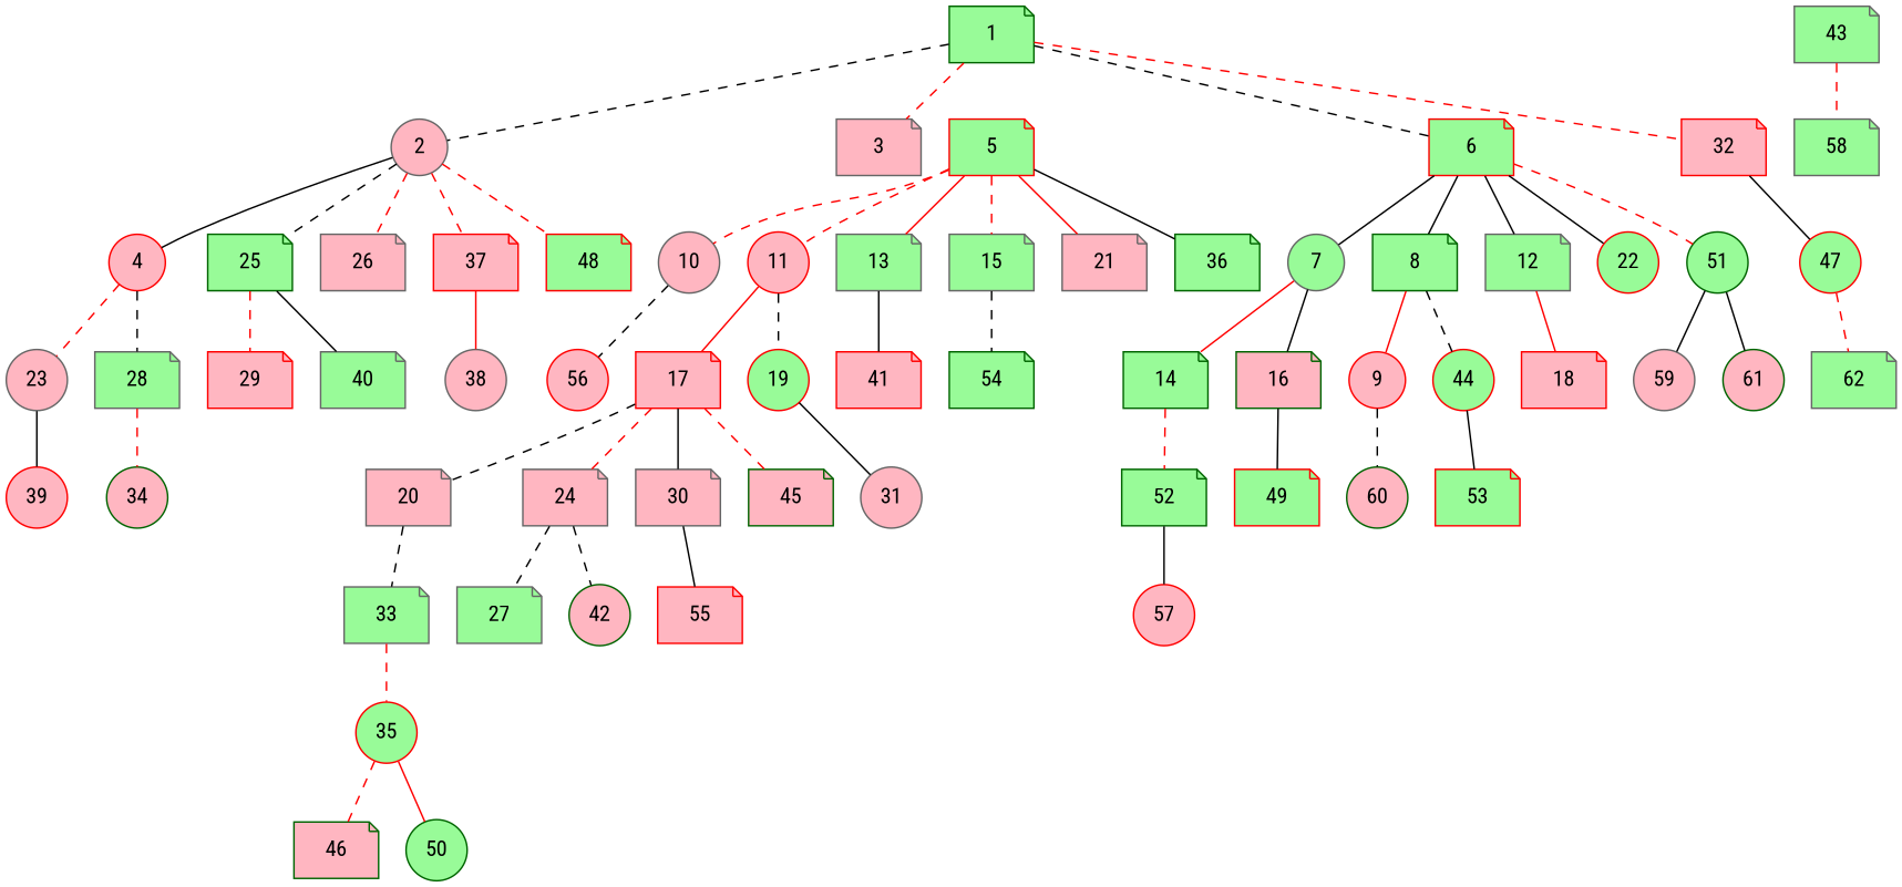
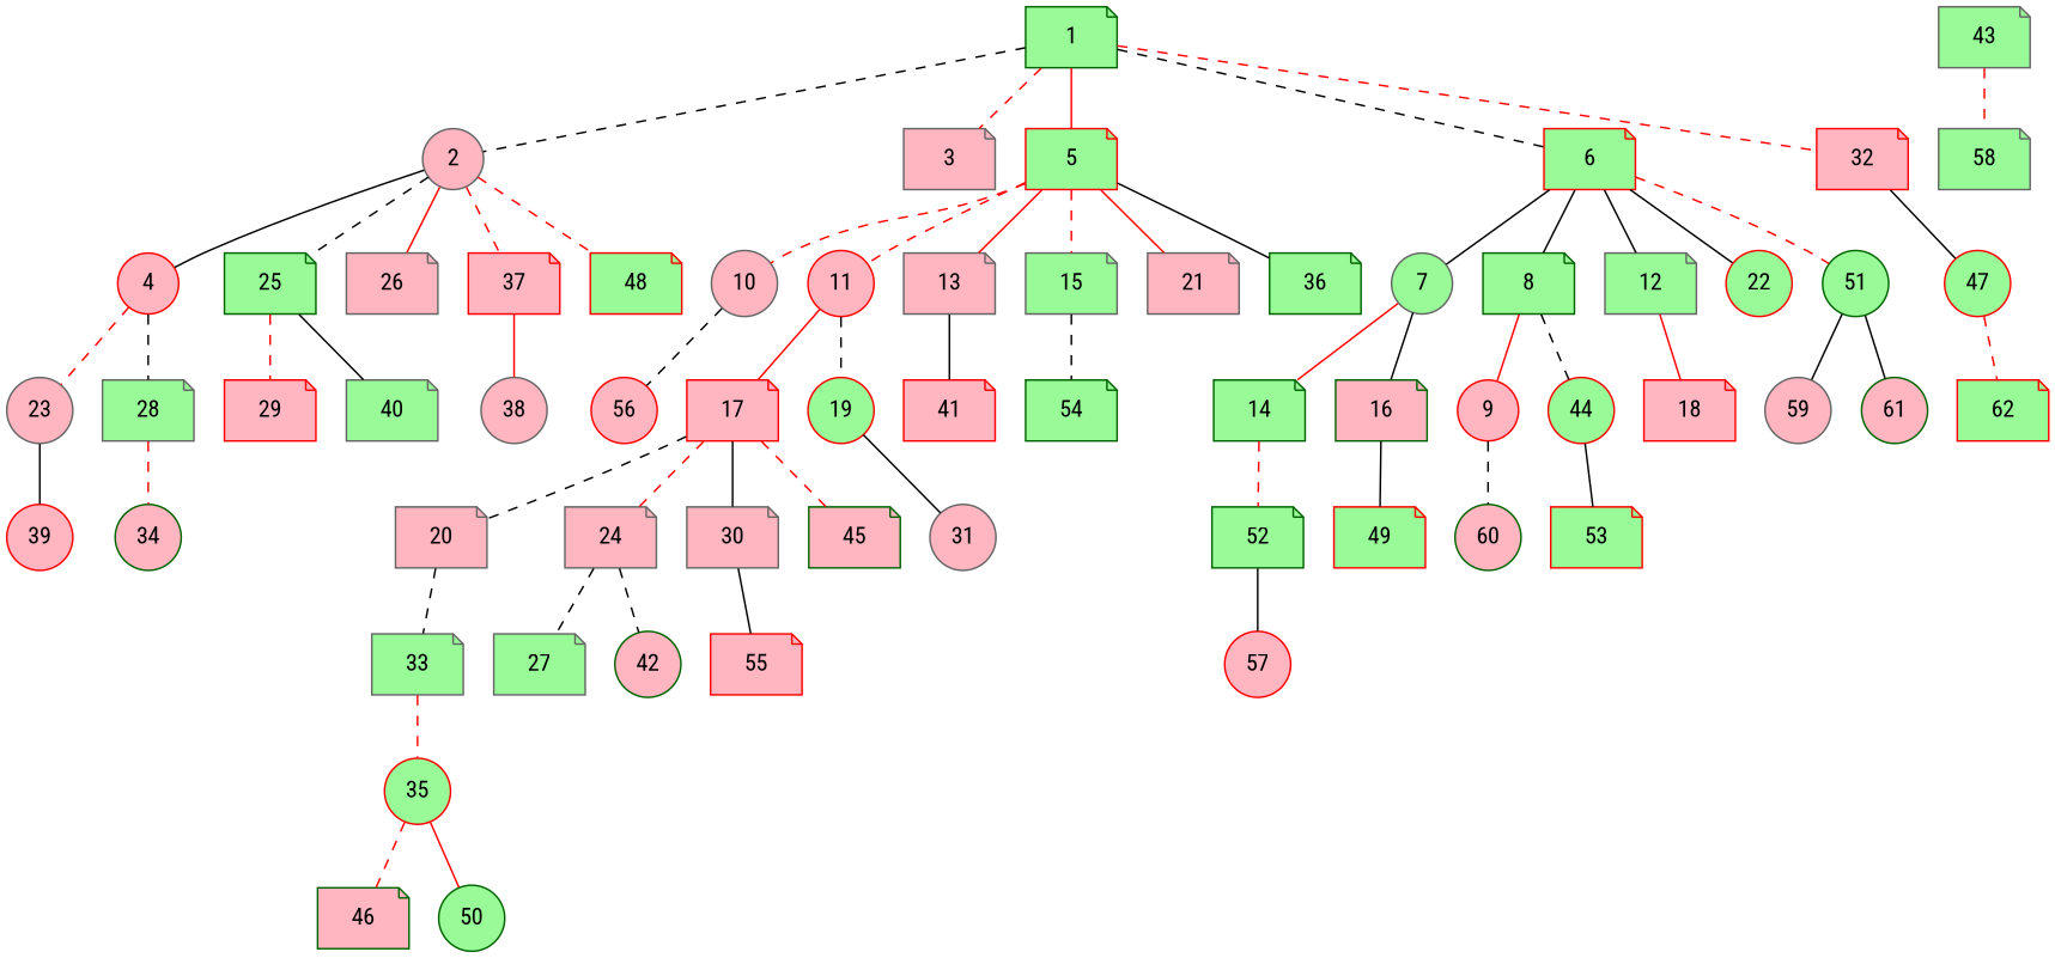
  graph {
    fontname="Roboto Condensed"
    node [color=red fillcolor=lightpink fontname="Roboto Condensed" shape=note style=filled]
    edge [color=black fontname="Roboto Condensed" style=dashed]
    1 [color=darkgreen fillcolor=palegreen]
    2 [color=gray40 shape=circle]
    3 [color=gray40]
    5 [fillcolor=palegreen]
    6 [fillcolor=palegreen]
    32
    4 [shape=circle]
    25 [color=darkgreen fillcolor=palegreen]
    26 [color=gray40]
    37
    48 [fillcolor=palegreen]
    10 [color=gray40 shape=circle]
    11 [shape=circle]
-   13 [color=gray40 fillcolor=palegreen]
+   13 [color=gray40]
    15 [color=gray40 fillcolor=palegreen]
    21 [color=gray40]
    36 [color=darkgreen fillcolor=palegreen]
    7 [color=gray40 fillcolor=palegreen shape=circle]
    8 [color=darkgreen fillcolor=palegreen]
    12 [color=gray40 fillcolor=palegreen]
    22 [fillcolor=palegreen shape=circle]
    51 [color=darkgreen fillcolor=palegreen shape=circle]
    47 [fillcolor=palegreen shape=circle]
    23 [color=gray40 shape=circle]
    28 [color=gray40 fillcolor=palegreen]
    29
    40 [color=gray40 fillcolor=palegreen]
    38 [color=gray40 shape=circle]
    39 [shape=circle]
    34 [color=darkgreen shape=circle]
    56 [shape=circle]
    17
    19 [fillcolor=palegreen shape=circle]
    41
    54 [color=darkgreen fillcolor=palegreen]
    14 [color=darkgreen fillcolor=palegreen]
    16 [color=darkgreen]
    9 [shape=circle]
    44 [fillcolor=palegreen shape=circle]
    18
    59 [color=gray40 shape=circle]
    61 [color=darkgreen shape=circle]
    52 [color=darkgreen fillcolor=palegreen]
    49 [fillcolor=palegreen]
    60 [color=darkgreen shape=circle]
    53 [fillcolor=palegreen]
    20 [color=gray40]
    24 [color=gray40]
    30 [color=gray40]
    45 [color=darkgreen]
    31 [color=gray40 shape=circle]
    57 [shape=circle]
    33 [color=gray40 fillcolor=palegreen]
    27 [color=gray40 fillcolor=palegreen]
    42 [color=darkgreen shape=circle]
    55
    35 [fillcolor=palegreen shape=circle]
    43 [color=gray40 fillcolor=palegreen]
    58 [color=gray40 fillcolor=palegreen]
-   62 [color=gray40 fillcolor=palegreen]
+   62 [fillcolor=palegreen]
    46 [color=darkgreen]
    50 [color=darkgreen fillcolor=palegreen shape=circle]
    1 -- 2
    1 -- 3 [color=red]
+   1 -- 5 [color=red style=solid]
    1 -- 6
    1 -- 32 [color=red]
    2 -- 4 [style=solid]
    2 -- 25
-   2 -- 26 [color=red]
+   2 -- 26 [color=red style=solid]
    2 -- 37 [color=red]
    2 -- 48 [color=red]
    5 -- 10 [color=red]
    5 -- 11 [color=red]
    5 -- 13 [color=red style=solid]
    5 -- 15 [color=red]
    5 -- 21 [color=red style=solid]
    5 -- 36 [style=solid]
    6 -- 7 [style=solid]
    6 -- 8 [style=solid]
    6 -- 12 [style=solid]
    6 -- 22 [style=solid]
    6 -- 51 [color=red]
    32 -- 47 [style=solid]
    4 -- 23 [color=red]
    4 -- 28
    25 -- 29 [color=red]
    25 -- 40 [style=solid]
    37 -- 38 [color=red style=solid]
    10 -- 56
    11 -- 17 [color=red style=solid]
    11 -- 19
    13 -- 41 [style=solid]
    15 -- 54
    7 -- 14 [color=red style=solid]
    7 -- 16 [style=solid]
    8 -- 9 [color=red style=solid]
    8 -- 44
    12 -- 18 [color=red style=solid]
    51 -- 59 [style=solid]
    51 -- 61 [style=solid]
    47 -- 62 [color=red]
    23 -- 39 [style=solid]
    28 -- 34 [color=red]
    17 -- 20
    17 -- 24 [color=red]
    17 -- 30 [style=solid]
    17 -- 45 [color=red]
    19 -- 31 [style=solid]
    14 -- 52 [color=red]
    16 -- 49 [style=solid]
    9 -- 60
    44 -- 53 [style=solid]
    52 -- 57 [style=solid]
    20 -- 33
    24 -- 27
    24 -- 42
    30 -- 55 [style=solid]
    33 -- 35 [color=red]
    35 -- 46 [color=red]
    35 -- 50 [color=red style=solid]
    43 -- 58 [color=red]
  }
